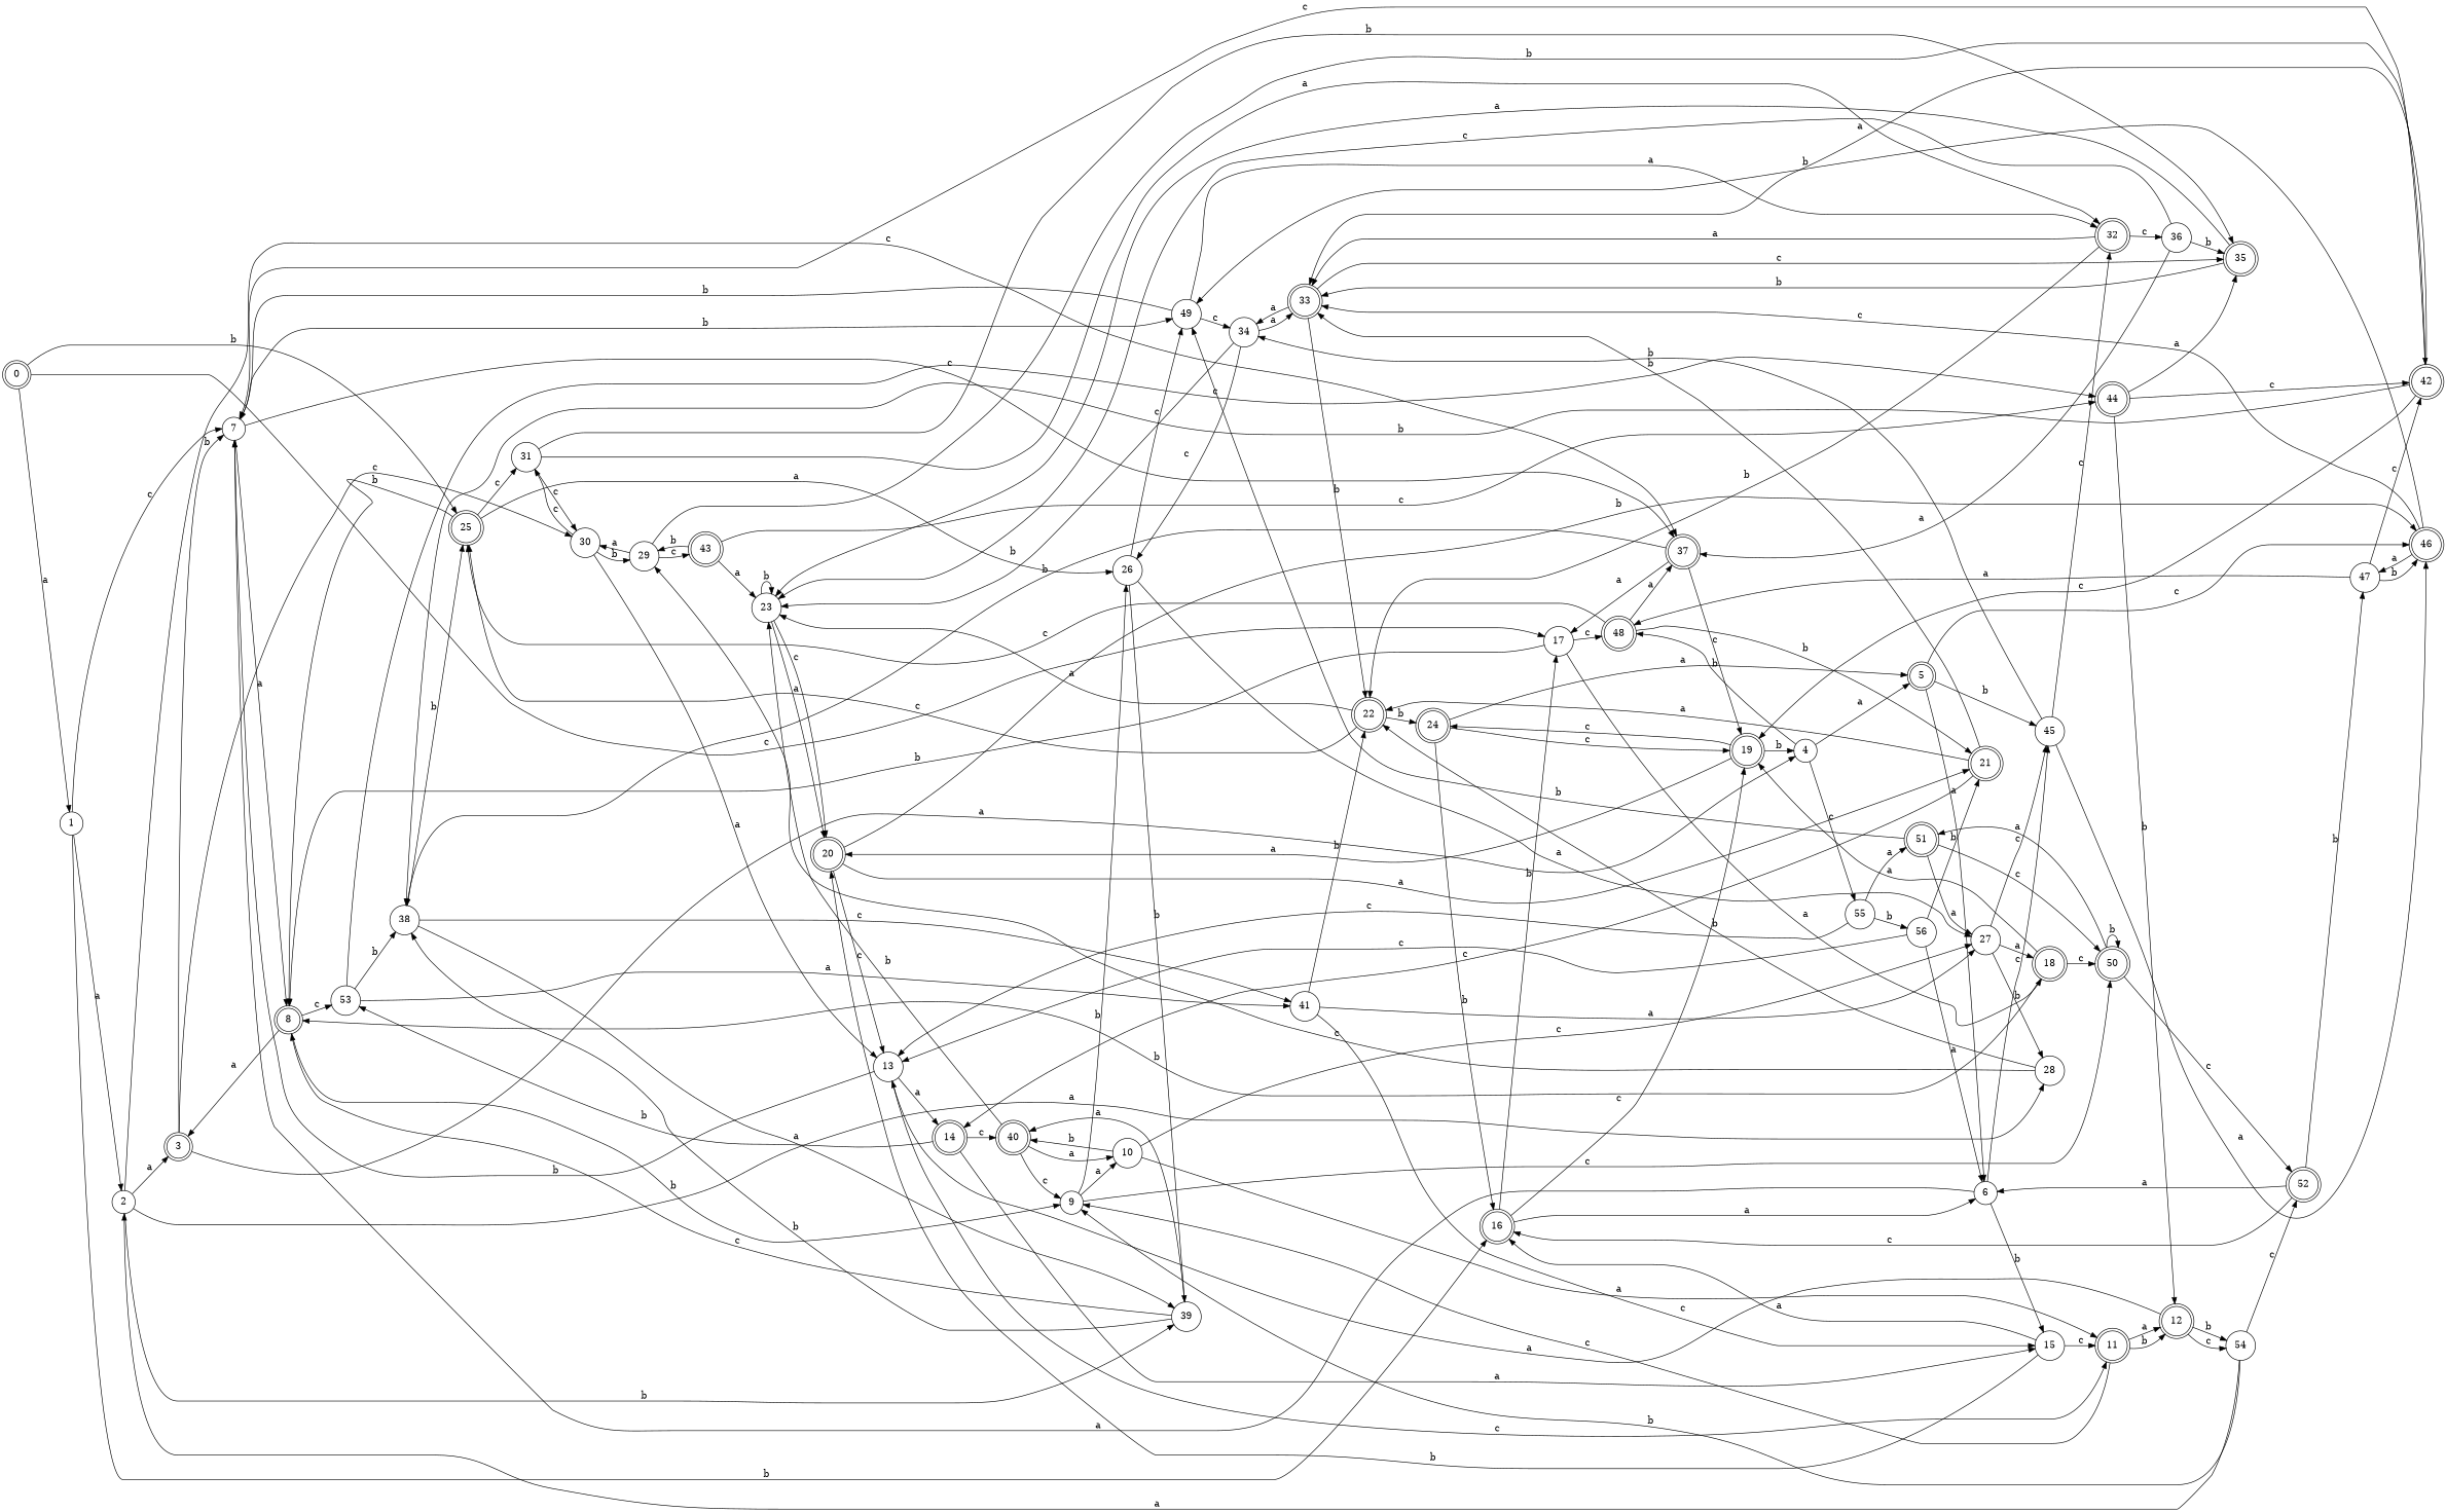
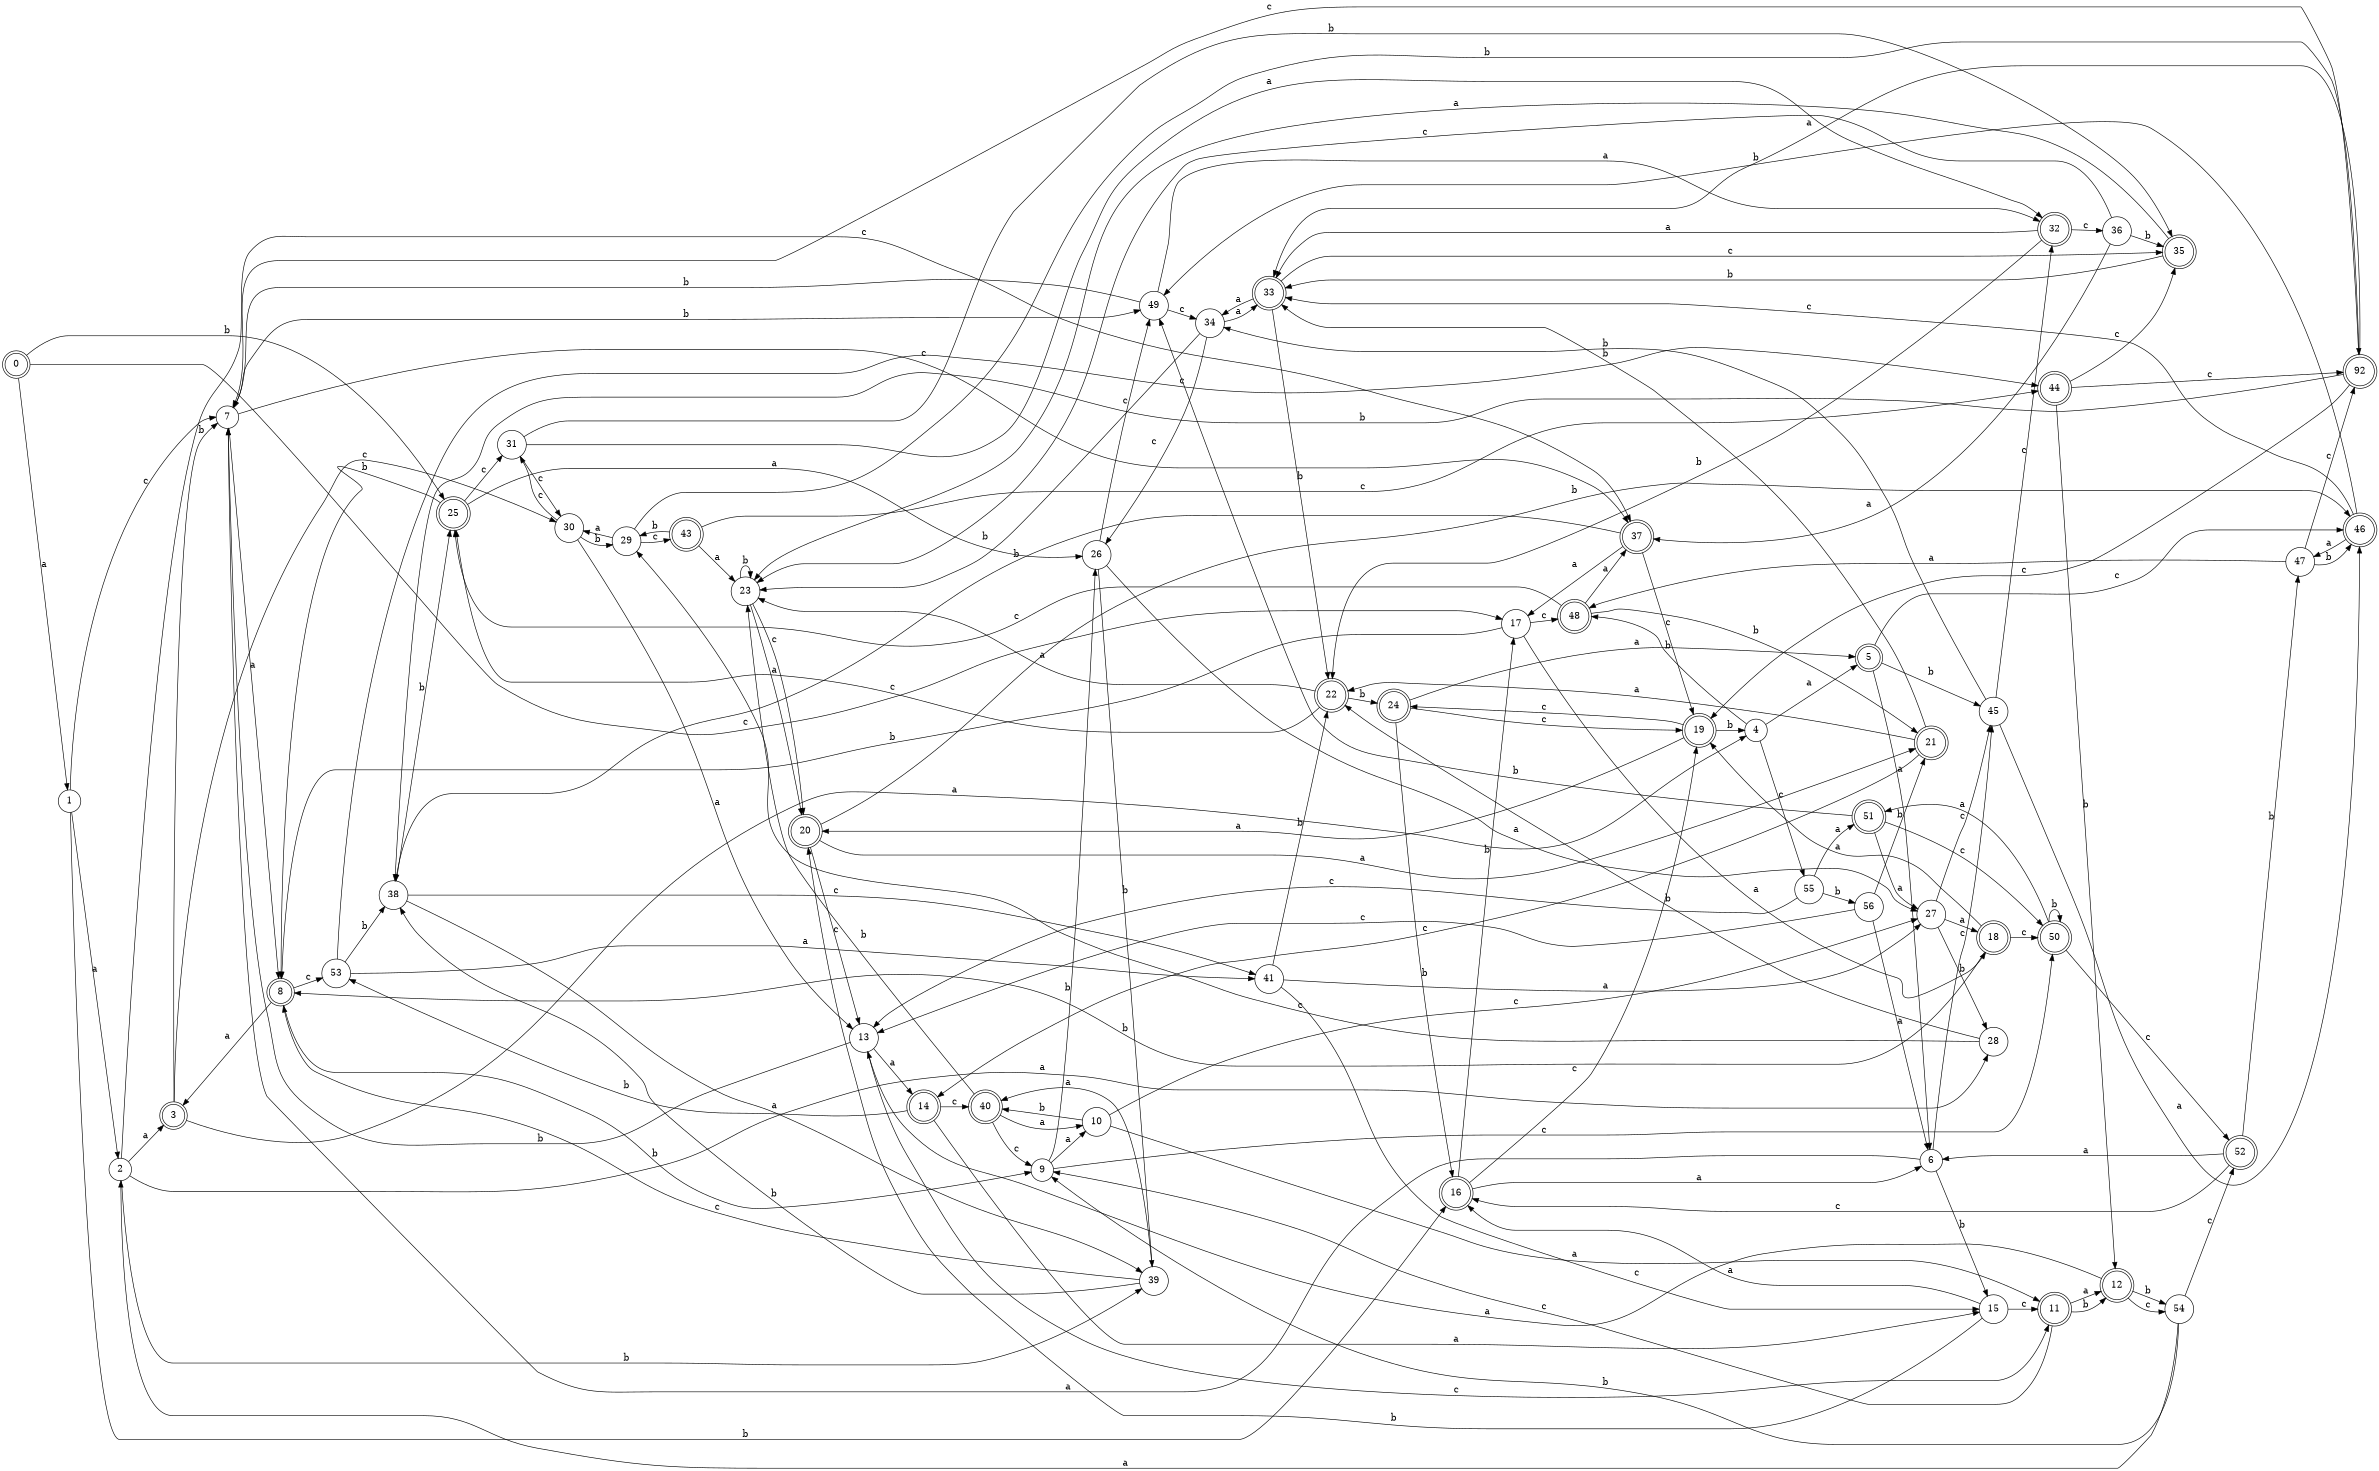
  digraph {
    rankdir=LR
    node [color=black fillcolor=white shape=circle style=filled]
    n1 [label=0 shape=doublecircle style="rounded,filled"]
    n2 [label=1]
    n3 [label=17]
    n4 [label=25 shape=doublecircle style="rounded,filled"]
    n5 [label=2]
    n6 [label=7]
    n7 [label=16 shape=doublecircle style="rounded,filled"]
    n8 [label=48 shape=doublecircle]
    n9 [label=8 shape=doublecircle style="rounded,filled"]
    n10 [label=18 shape=doublecircle style="rounded,filled"]
    n11 [label=26]
    n12 [label=31]
    n13 [label=3 shape=doublecircle style="rounded,filled"]
    n14 [label=37 shape=doublecircle style="rounded,filled"]
    n15 [label=39]
    n16 [label=28]
    n17 [label=49]
    n18 [label=6]
    n19 [label=19 shape=doublecircle style="rounded,filled"]
    n20 [label=4]
    n21 [label=30]
    n22 [label=38]
    n23 [label=40 shape=doublecircle style="rounded,filled"]
    n24 [label=5 shape=doublecircle style="rounded,filled"]
    n25 [label=55]
    n26 [label=13]
    n27 [label=29]
    n28 [label=45]
    n29 [label=46 shape=doublecircle style="rounded,filled"]
    n30 [label=21 shape=doublecircle style="rounded,filled"]
    n31 [label=51 shape=doublecircle style="rounded,filled"]
    n32 [label=56]
    n33 [label=15]
    n34 [label=32 shape=doublecircle style="rounded,filled"]
    n35 [label=34]
    n36 [label=33 shape=doublecircle style="rounded,filled"]
    n37 [label=47]
    n38 [label=11 shape=doublecircle style="rounded,filled"]
    n39 [label=20 shape=doublecircle style="rounded,filled"]
    n40 [label=9]
    n41 [label=53]
    n42 [label=10]
    n43 [label=50 shape=doublecircle style="rounded,filled"]
    n44 [label=41]
    n45 [label=44 shape=doublecircle style="rounded,filled"]
    n46 [label=27]
    n47 [label=52 shape=doublecircle style="rounded,filled"]
    n48 [label=12 shape=doublecircle style="rounded,filled"]
    n49 [label=23]
    n50 [label=54]
    n51 [label=14 shape=doublecircle style="rounded,filled"]
    n52 [label=24 shape=doublecircle style="rounded,filled"]
    n53 [label=22 shape=doublecircle style="rounded,filled"]
    n54 [label=35 shape=doublecircle style="rounded,filled"]
-   n55 [label=42 shape=doublecircle style="rounded,filled"]
+   n55 [label=92 shape=doublecircle style="rounded,filled"]
    n56 [label=43 shape=doublecircle style="rounded,filled"]
    n57 [label=36]
    n1 -> n2 [label=a]
    n1 -> n3 [label=c]
    n1 -> n4 [label=b]
    n2 -> n5 [label=a]
    n2 -> n6 [label=c]
    n2 -> n7 [label=b]
    n3 -> n8 [label=c]
    n3 -> n9 [label=b]
    n3 -> n10 [label=a]
    n4 -> n9 [label=b]
    n4 -> n11 [label=a]
    n4 -> n12 [label=c]
    n5 -> n13 [label=a]
    n5 -> n14 [label=c]
    n5 -> n15 [label=b]
    n5 -> n16 [label=a]
    n6 -> n9 [label=a]
    n6 -> n14 [label=c]
    n6 -> n17 [label=b]
    n7 -> n3 [label=b]
    n7 -> n18 [label=a]
    n7 -> n19 [label=c]
    n8 -> n4 [label=c]
    n8 -> n14 [label=a]
    n8 -> n30 [label=b]
    n9 -> n13 [label=a]
    n9 -> n40 [label=b]
    n9 -> n41 [label=c]
    n10 -> n9 [label=b]
    n10 -> n19 [label=a]
    n10 -> n43 [label=c]
    n11 -> n15 [label=b]
    n11 -> n17 [label=c]
    n11 -> n46 [label=a]
    n12 -> n21 [label=c]
    n12 -> n34 [label=a]
    n12 -> n54 [label=b]
    n13 -> n6 [label=b]
    n13 -> n20 [label=a]
    n13 -> n21 [label=c]
    n14 -> n3 [label=a]
    n14 -> n19 [label=c]
    n14 -> n22 [label=b]
    n15 -> n9 [label=c]
    n15 -> n22 [label=b]
    n15 -> n23 [label=a]
    n16 -> n27 [label=c]
    n16 -> n53 [label=b]
    n17 -> n6 [label=b]
    n17 -> n34 [label=a]
    n17 -> n35 [label=c]
    n18 -> n6 [label=a]
    n18 -> n28 [label=c]
    n18 -> n33 [label=b]
    n19 -> n20 [label=b]
    n19 -> n39 [label=a]
    n19 -> n52 [label=c]
    n20 -> n8 [label=b]
    n20 -> n24 [label=a]
    n20 -> n25 [label=c]
    n21 -> n12 [label=c]
    n21 -> n26 [label=a]
    n21 -> n27 [label=b]
    n22 -> n4 [label=b]
    n22 -> n15 [label=a]
    n22 -> n44 [label=c]
    n23 -> n40 [label=c]
    n23 -> n42 [label=a]
    n23 -> n49 [label=b]
    n24 -> n18 [label=a]
    n24 -> n28 [label=b]
    n24 -> n29 [label=c]
    n25 -> n26 [label=c]
    n25 -> n31 [label=a]
    n25 -> n32 [label=b]
    n26 -> n6 [label=b]
    n26 -> n38 [label=c]
    n26 -> n51 [label=a]
    n27 -> n21 [label=a]
    n27 -> n55 [label=b]
    n27 -> n56 [label=c]
    n28 -> n29 [label=a]
    n28 -> n34 [label=c]
    n28 -> n35 [label=b]
    n29 -> n17 [label=b]
    n29 -> n36 [label=c]
    n29 -> n37 [label=a]
    n30 -> n36 [label=b]
    n30 -> n51 [label=c]
    n30 -> n53 [label=a]
    n31 -> n17 [label=b]
    n31 -> n43 [label=c]
    n31 -> n46 [label=a]
    n32 -> n18 [label=a]
    n32 -> n26 [label=c]
    n32 -> n30 [label=b]
    n33 -> n7 [label=a]
    n33 -> n38 [label=c]
    n33 -> n39 [label=b]
    n34 -> n36 [label=a]
    n34 -> n53 [label=b]
    n34 -> n57 [label=c]
    n35 -> n11 [label=c]
    n35 -> n36 [label=a]
    n35 -> n49 [label=b]
    n36 -> n35 [label=a]
    n36 -> n53 [label=b]
    n36 -> n54 [label=c]
    n37 -> n8 [label=a]
    n37 -> n29 [label=b]
    n37 -> n55 [label=c]
    n38 -> n40 [label=c]
    n38 -> n48 [label=a]
    n38 -> n48 [label=b]
    n39 -> n26 [label=c]
    n39 -> n29 [label=b]
    n39 -> n30 [label=a]
    n40 -> n11 [label=b]
    n40 -> n42 [label=a]
    n40 -> n43 [label=c]
    n41 -> n22 [label=b]
    n41 -> n44 [label=a]
    n41 -> n45 [label=c]
    n42 -> n23 [label=b]
    n42 -> n38 [label=a]
    n42 -> n46 [label=c]
    n43 -> n31 [label=a]
    n43 -> n43 [label=b]
    n43 -> n47 [label=c]
    n44 -> n33 [label=c]
    n44 -> n46 [label=a]
    n44 -> n53 [label=b]
    n45 -> n48 [label=b]
-   n45 -> n54 [label=a]
+   n45 -> n54 [label=c]
    n45 -> n55 [label=c]
    n46 -> n10 [label=a]
    n46 -> n16 [label=b]
    n46 -> n28 [label=c]
    n47 -> n7 [label=c]
    n47 -> n18 [label=a]
    n47 -> n37 [label=b]
    n48 -> n26 [label=a]
    n48 -> n50 [label=b]
    n48 -> n50 [label=c]
    n49 -> n39 [label=a]
    n49 -> n39 [label=c]
    n49 -> n49 [label=b]
    n50 -> n5 [label=a]
    n50 -> n40 [label=b]
    n50 -> n47 [label=c]
    n51 -> n23 [label=c]
    n51 -> n33 [label=a]
    n51 -> n41 [label=b]
    n52 -> n7 [label=b]
    n52 -> n19 [label=c]
    n52 -> n24 [label=a]
    n53 -> n4 [label=c]
    n53 -> n49 [label=a]
    n53 -> n52 [label=b]
    n54 -> n36 [label=b]
    n54 -> n49 [label=a]
    n55 -> n6 [label=c]
    n55 -> n19 [label=c]
    n55 -> n22 [label=b]
    n55 -> n36 [label=a]
    n56 -> n27 [label=b]
    n56 -> n45 [label=c]
    n56 -> n49 [label=a]
    n57 -> n14 [label=a]
    n57 -> n49 [label=c]
    n57 -> n54 [label=b]
  }
